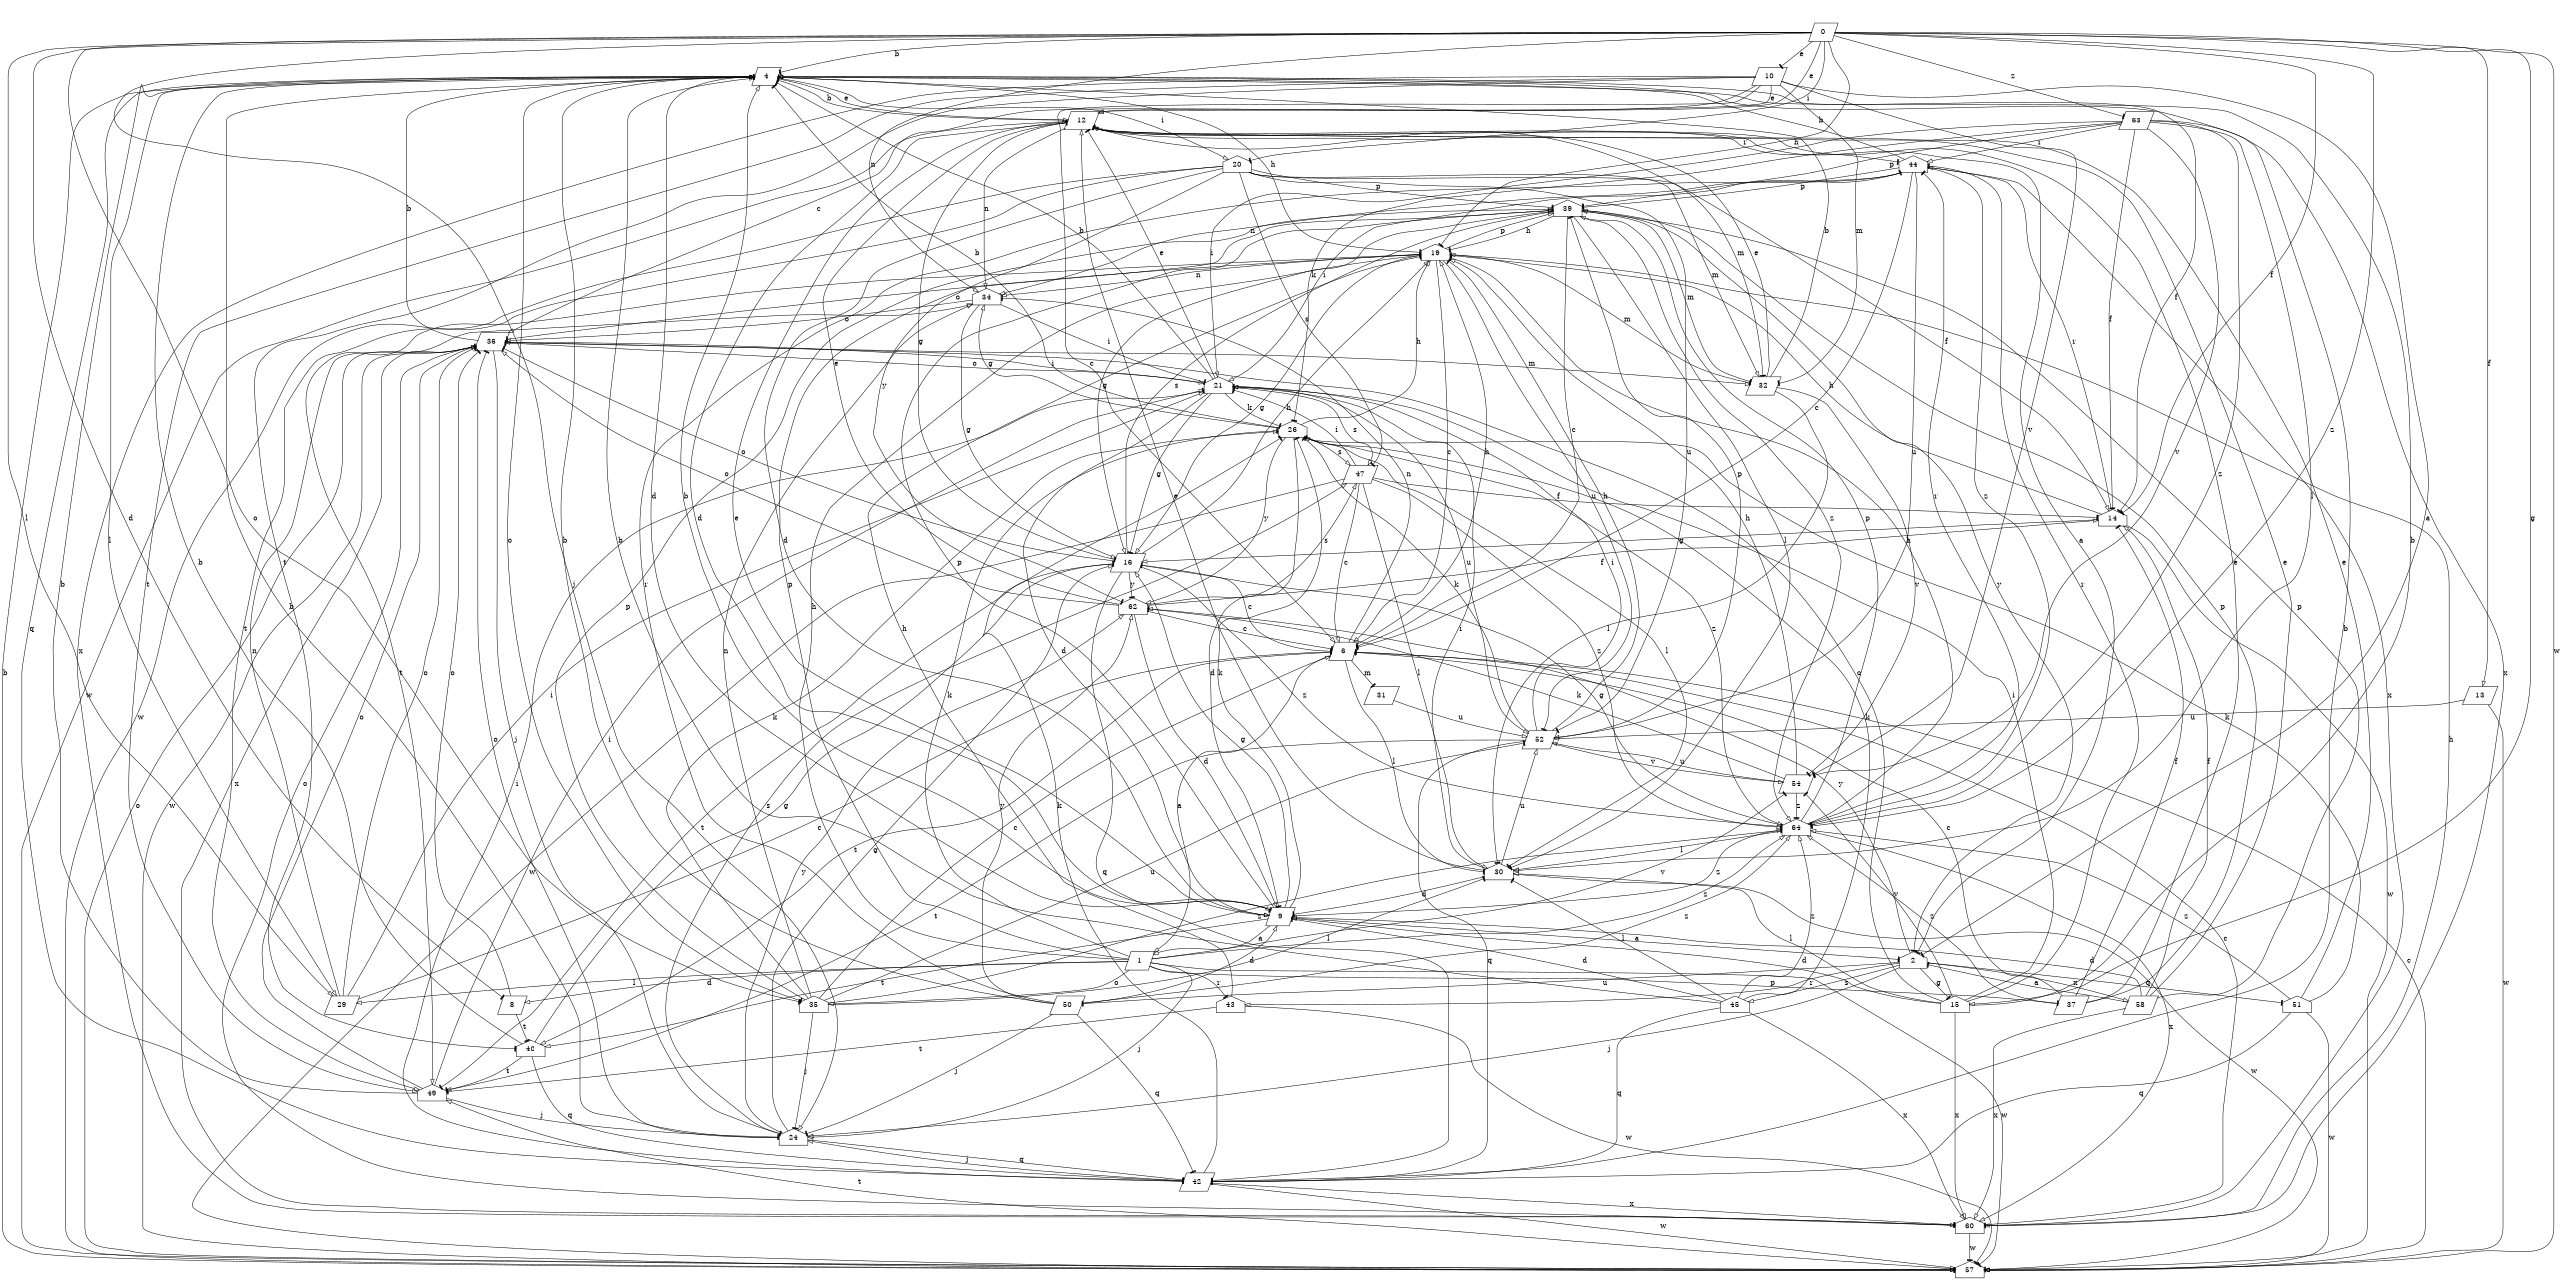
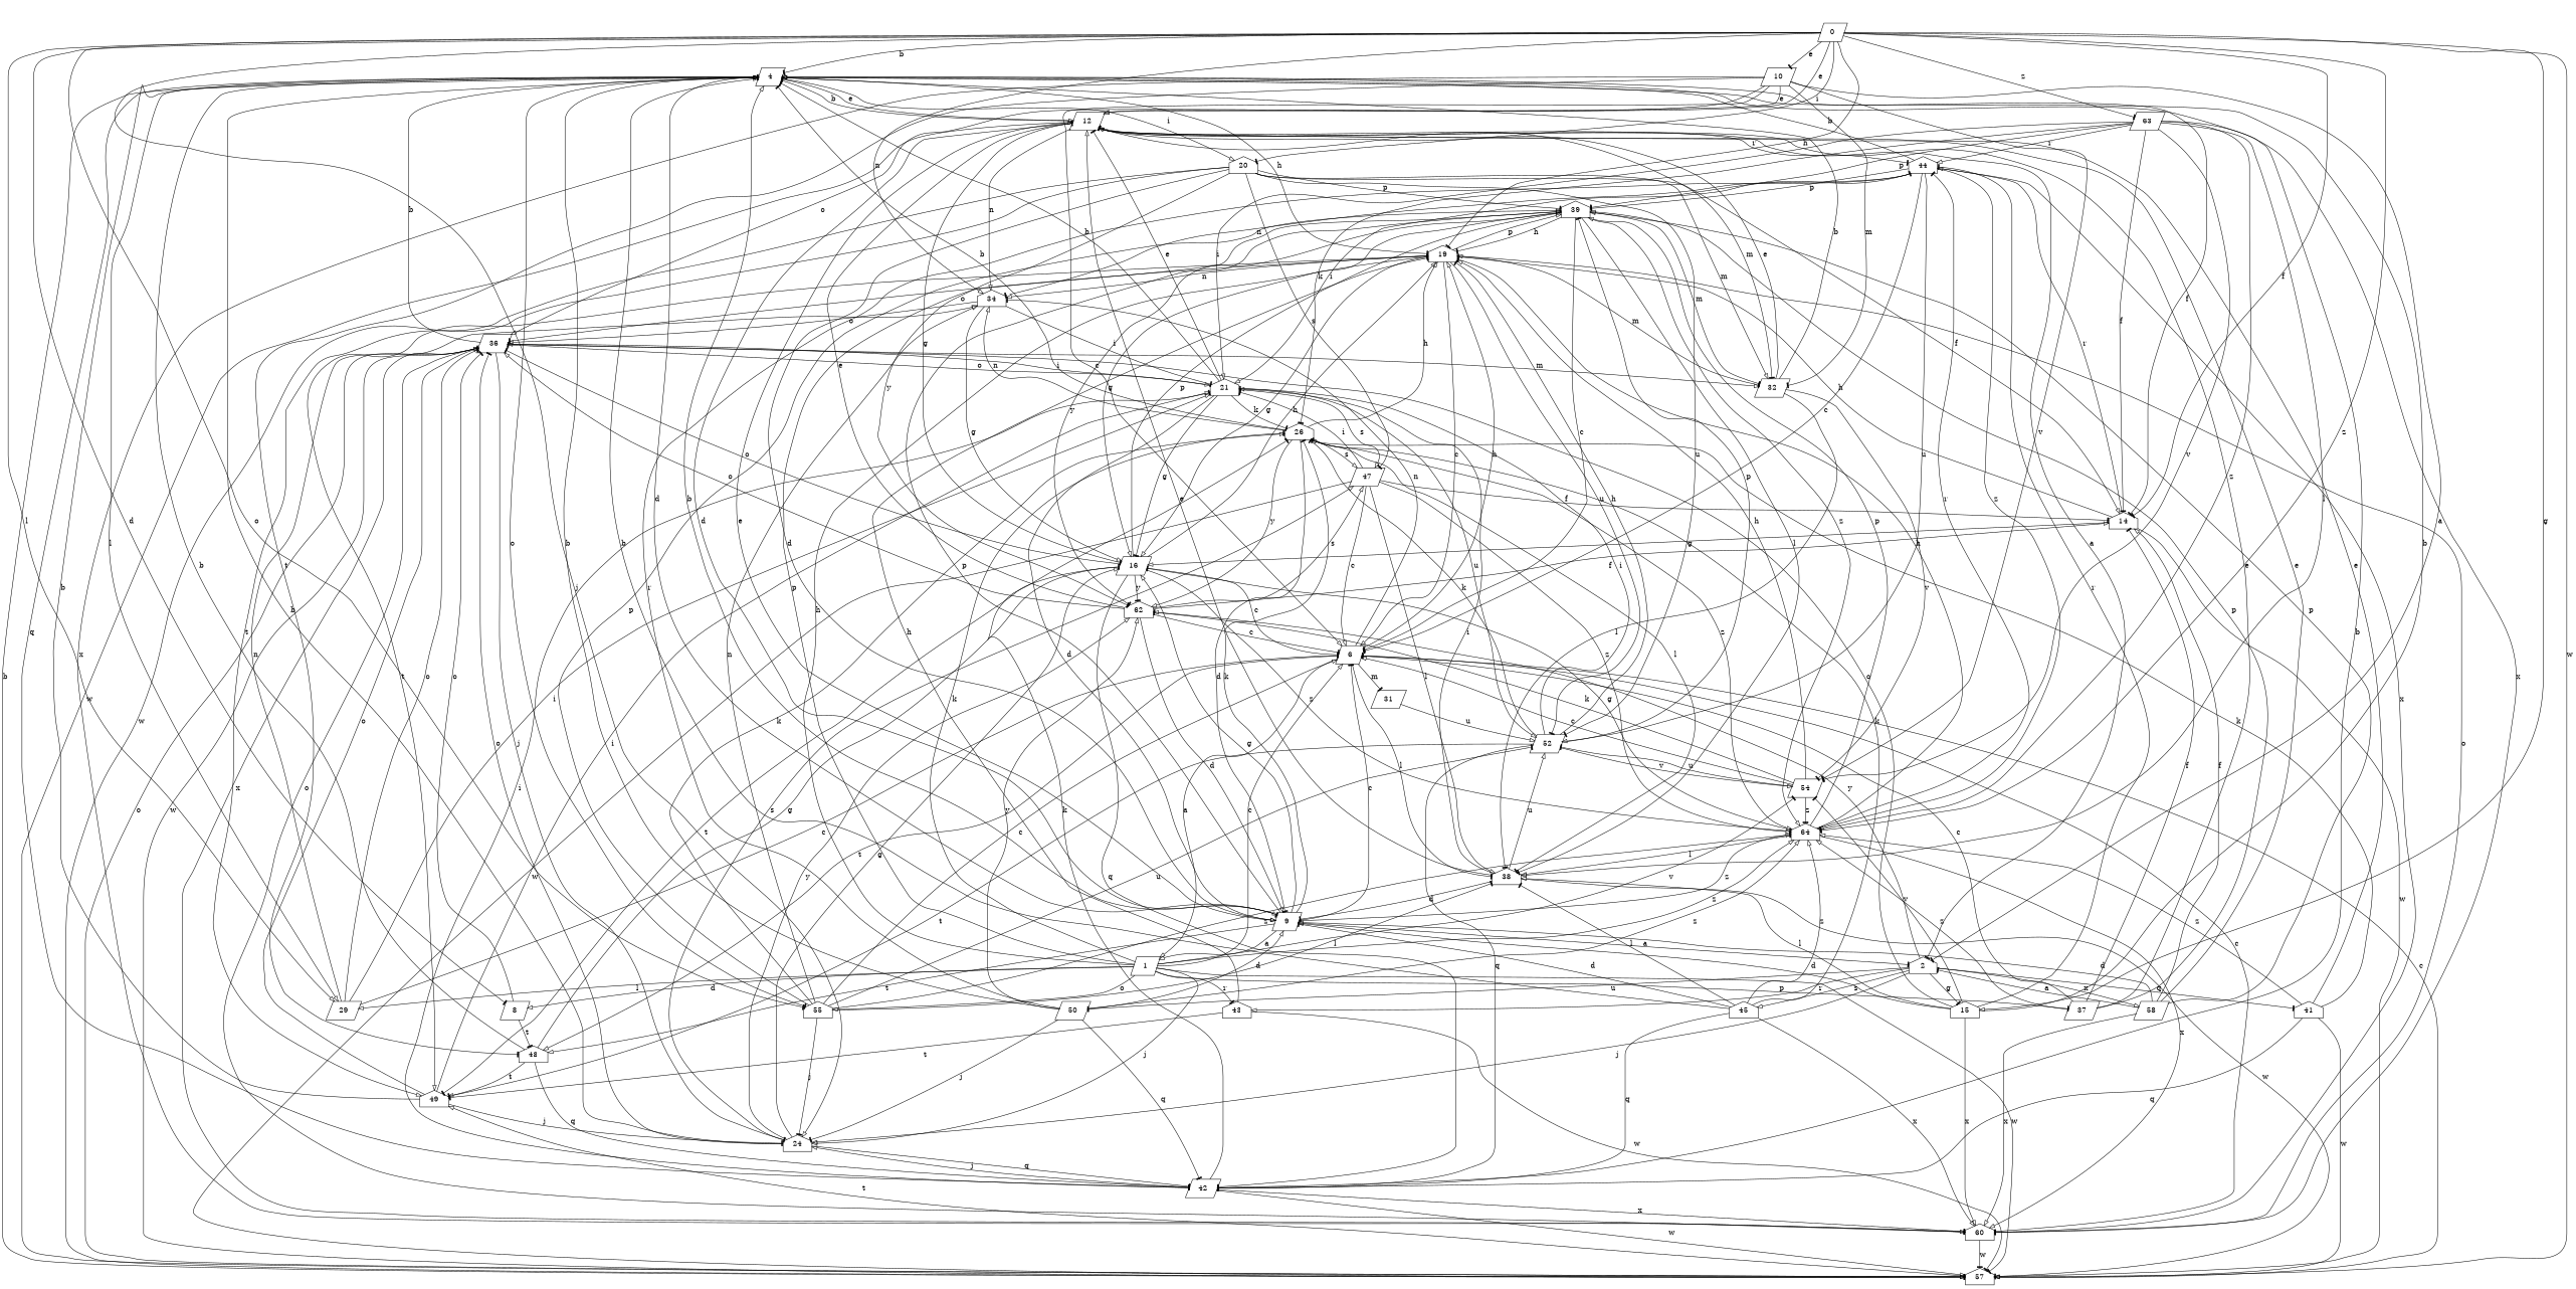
  strict digraph {
    node [shape=parallelogram]
    edge [arrowhead=onormal]
    0
    4
    8
    10
    12
-   13
    14 [shape=house]
    15 [shape=house]
    19 [shape=house]
    20 [shape=house]
    24 [shape=house]
    29
    34 [shape=house]
-   35 [shape=house]
+   35 [shape=house label=55]
    57 [shape=house]
    63
    64 [shape=house]
    9
    42
-   48 [shape=house label=40]
+   48 [shape=house]
    36
    6
    54
    2 [shape=house]
    32
    49 [shape=house]
    60 [shape=house]
    16
    44 [shape=house]
    52
-   30 [shape=house]
+   30 [shape=house label=38]
    21 [shape=house]
    39 [shape=house]
    62 [shape=house]
    47
    26 [shape=house]
    1
    37
    43 [shape=house]
    31
-   41 [shape=house label=51]
+   41 [shape=house]
    45 [shape=house]
    50
    58
    0 -> 4 [arrowhead=tee label=b]
    0 -> 8 [arrowhead=tee label=d]
    0 -> 10 [arrowhead=tee label=e]
    0 -> 12 [label=e]
-   0 -> 13 [label=f]
    0 -> 14 [arrowhead=tee label=f]
    0 -> 15 [label=g]
    0 -> 19 [arrowhead=tee label=h]
    0 -> 20 [arrowhead=tee label=i]
    0 -> 24 [label=j]
    0 -> 29 [label=l]
    0 -> 34 [label=n]
    0 -> 35 [arrowhead=tee label=o]
    0 -> 57 [label=w]
    0 -> 63 [arrowhead=tee label=z]
    0 -> 64 [arrowhead=tee label=z]
    4 -> 12 [label=e]
    4 -> 14 [arrowhead=tee label=f]
    4 -> 19 [arrowhead=tee label=h]
    4 -> 20 [label=i]
    4 -> 29 [label=l]
    4 -> 35 [arrowhead=tee label=o]
    4 -> 9 [label=d]
    4 -> 42 [arrowhead=tee label=q]
    8 -> 48 [arrowhead=tee label=t]
    8 -> 36 [arrowhead=tee label=o]
    10 -> 12 [label=e]
    10 -> 48 [arrowhead=tee label=t]
-   10 -> 36 [label=c]
+   10 -> 36 [label=o]
    10 -> 6 [label=c]
    10 -> 54 [arrowhead=tee label=v]
    10 -> 2 [arrowhead=tee label=a]
    10 -> 32 [arrowhead=tee label=m]
-   10 -> 49 [label=t]
    10 -> 60 [arrowhead=tee label=x]
    12 -> 4 [arrowhead=tee label=b]
    12 -> 34 [label=n]
    12 -> 57 [arrowhead=tee label=w]
    12 -> 9 [arrowhead=tee label=d]
    12 -> 2 [arrowhead=tee label=a]
    12 -> 32 [arrowhead=tee label=m]
    12 -> 16 [arrowhead=tee label=g]
    12 -> 44 [arrowhead=tee label=r]
-   13 -> 57 [label=w]
-   13 -> 52 [label=u]
    14 -> 19 [arrowhead=tee label=h]
    14 -> 57 [label=w]
    14 -> 16 [label=g]
    14 -> 44 [label=r]
    15 -> 4 [label=b]
    15 -> 9 [label=d]
    15 -> 36 [label=o]
    15 -> 54 [arrowhead=tee label=v]
    15 -> 60 [label=x]
    15 -> 44 [arrowhead=tee label=r]
    15 -> 30 [label=l]
-   15 -> 21 [label=i]
    19 -> 34 [label=n]
    19 -> 36 [arrowhead=tee label=o]
    19 -> 6 [label=c]
    19 -> 32 [arrowhead=tee label=m]
    19 -> 49 [label=t]
    19 -> 16 [label=g]
    19 -> 52 [arrowhead=tee label=u]
    19 -> 39 [label=p]
    20 -> 14 [label=f]
    20 -> 57 [label=w]
    20 -> 9 [label=d]
    20 -> 32 [label=m]
    20 -> 49 [label=t]
    20 -> 52 [arrowhead=tee label=u]
    20 -> 39 [arrowhead=tee label=p]
    20 -> 62 [arrowhead=tee label=y]
    20 -> 47 [arrowhead=tee label=s]
    24 -> 4 [arrowhead=tee label=b]
    24 -> 42 [arrowhead=tee label=q]
    24 -> 36 [arrowhead=tee label=o]
    24 -> 16 [label=g]
    24 -> 62 [label=y]
    24 -> 47 [label=s]
    29 -> 34 [label=n]
    29 -> 36 [arrowhead=tee label=o]
    29 -> 6 [arrowhead=tee label=c]
    29 -> 21 [label=i]
    34 -> 36 [label=o]
    34 -> 16 [label=g]
    34 -> 21 [arrowhead=tee label=i]
    35 -> 24 [arrowhead=tee label=j]
    35 -> 34 [label=n]
    35 -> 64 [arrowhead=tee label=z]
    35 -> 6 [label=c]
    35 -> 52 [arrowhead=tee label=u]
    35 -> 30 [arrowhead=tee label=l]
    35 -> 39 [label=p]
    35 -> 26 [label=k]
    57 -> 4 [label=b]
    57 -> 36 [arrowhead=tee label=o]
    57 -> 6 [arrowhead=tee label=c]
    57 -> 49 [label=t]
    63 -> 14 [arrowhead=tee label=f]
    63 -> 64 [arrowhead=tee label=z]
    63 -> 54 [arrowhead=tee label=v]
-   63 -> 60 [label=x]
+   63 -> 60 [arrowhead=tee label=x]
    63 -> 44 [label=r]
    63 -> 30 [label=l]
    63 -> 21 [label=i]
    63 -> 39 [arrowhead=tee label=p]
    63 -> 26 [arrowhead=tee label=k]
    64 -> 19 [arrowhead=tee label=h]
    64 -> 60 [label=x]
    64 -> 16 [arrowhead=tee label=g]
    64 -> 44 [arrowhead=tee label=r]
    64 -> 30 [label=l]
    64 -> 39 [label=p]
    9 -> 4 [label=b]
    9 -> 12 [label=e]
    9 -> 64 [label=z]
    9 -> 48 [label=t]
+   9 -> 6 [arrowhead=tee label=c]
    9 -> 2 [arrowhead=tee label=a]
    9 -> 16 [label=g]
    9 -> 39 [label=p]
    9 -> 26 [arrowhead=tee label=k]
    9 -> 1 [label=a]
    42 -> 4 [label=b]
    42 -> 24 [label=j]
    42 -> 57 [label=w]
    42 -> 60 [arrowhead=tee label=x]
    42 -> 21 [arrowhead=tee label=i]
    42 -> 26 [arrowhead=tee label=k]
    48 -> 4 [arrowhead=tee label=b]
    48 -> 42 [arrowhead=tee label=q]
    48 -> 49 [label=t]
    48 -> 16 [arrowhead=tee label=g]
    36 -> 4 [label=b]
    36 -> 24 [arrowhead=tee label=j]
    36 -> 57 [label=w]
    36 -> 32 [label=m]
    36 -> 60 [label=x]
    36 -> 21 [label=i]
    6 -> 19 [label=h]
    6 -> 34 [arrowhead=tee label=n]
    6 -> 48 [label=t]
    6 -> 30 [arrowhead=tee label=l]
    6 -> 1 [label=a]
    6 -> 31 [arrowhead=tee label=m]
    54 -> 19 [label=h]
    54 -> 64 [arrowhead=tee label=z]
-   54 -> 52 [label=u]
+   54 -> 6 [label=c]
+   54 -> 52 [arrowhead=tee label=u]
    54 -> 62 [arrowhead=tee label=k]
    2 -> 15 [arrowhead=tee label=g]
    2 -> 24 [label=j]
    2 -> 62 [label=y]
    2 -> 43 [label=r]
    2 -> 41 [arrowhead=tee label=q]
    2 -> 45 [label=s]
    2 -> 50 [arrowhead=tee label=u]
    2 -> 58 [label=x]
    32 -> 4 [arrowhead=tee label=b]
    32 -> 12 [arrowhead=tee label=e]
    32 -> 54 [arrowhead=tee label=v]
    32 -> 30 [arrowhead=tee label=l]
    49 -> 4 [label=b]
    49 -> 24 [arrowhead=tee label=j]
    49 -> 36 [label=o]
    49 -> 21 [label=i]
-   60 -> 19 [label=h]
+   60 -> 19 [label=o]
    60 -> 57 [arrowhead=tee label=w]
    60 -> 36 [label=o]
    60 -> 6 [arrowhead=tee label=c]
    16 -> 19 [label=h]
    16 -> 64 [arrowhead=tee label=z]
    16 -> 42 [arrowhead=tee label=q]
    16 -> 36 [arrowhead=tee label=o]
    16 -> 6 [arrowhead=tee label=c]
    16 -> 49 [arrowhead=tee label=t]
-   16 -> 39 [label=s]
+   16 -> 39 [label=p]
    16 -> 62 [arrowhead=tee label=y]
    44 -> 4 [label=b]
-   44 -> 34 [label=n]
+   44 -> 34 [arrowhead=tee label=n]
    44 -> 64 [label=z]
    44 -> 6 [arrowhead=tee label=c]
    44 -> 60 [arrowhead=tee label=x]
    44 -> 52 [label=u]
    44 -> 21 [label=i]
    44 -> 39 [arrowhead=tee label=p]
    52 -> 19 [arrowhead=tee label=h]
    52 -> 42 [arrowhead=tee label=q]
    52 -> 54 [label=v]
    52 -> 49 [arrowhead=tee label=t]
    52 -> 21 [arrowhead=tee label=i]
    52 -> 39 [arrowhead=tee label=p]
    52 -> 26 [arrowhead=tee label=k]
    30 -> 12 [label=e]
    30 -> 57 [arrowhead=tee label=w]
    30 -> 9 [arrowhead=tee label=d]
    30 -> 52 [label=u]
    30 -> 21 [label=i]
    21 -> 4 [arrowhead=tee label=b]
    21 -> 12 [arrowhead=tee label=e]
    21 -> 9 [label=d]
    21 -> 36 [arrowhead=tee label=o]
    21 -> 16 [arrowhead=tee label=g]
    21 -> 52 [label=u]
    21 -> 47 [label=s]
    21 -> 26 [arrowhead=tee label=k]
    39 -> 19 [arrowhead=tee label=h]
    39 -> 64 [label=z]
    39 -> 6 [arrowhead=tee label=c]
    39 -> 32 [arrowhead=tee label=m]
    39 -> 16 [label=g]
    39 -> 30 [arrowhead=tee label=l]
-   39 -> 2 [arrowhead=tee label=y]
+   39 -> 62 [arrowhead=tee label=y]
    62 -> 12 [arrowhead=tee label=e]
    62 -> 14 [label=f]
    62 -> 9 [label=d]
    62 -> 36 [label=o]
    62 -> 6 [arrowhead=tee label=c]
    62 -> 47 [label=s]
    47 -> 14 [arrowhead=tee label=f]
    47 -> 57 [arrowhead=tee label=w]
    47 -> 64 [label=z]
    47 -> 6 [label=c]
    47 -> 30 [label=l]
    47 -> 21 [arrowhead=tee label=i]
    26 -> 4 [arrowhead=tee label=b]
    26 -> 19 [label=h]
-   26 -> 34 [label=g]
+   26 -> 34 [label=n]
    26 -> 64 [label=z]
    26 -> 9 [arrowhead=tee label=d]
    26 -> 30 [arrowhead=tee label=l]
    26 -> 62 [label=y]
    26 -> 47 [label=s]
    1 -> 8 [label=d]
    1 -> 19 [arrowhead=tee label=h]
    1 -> 24 [label=j]
    1 -> 29 [label=l]
    1 -> 35 [label=o]
    1 -> 57 [arrowhead=tee label=w]
    1 -> 64 [label=z]
+   1 -> 6 [label=c]
    1 -> 54 [arrowhead=tee label=v]
    1 -> 39 [label=p]
    1 -> 26 [arrowhead=tee label=k]
    1 -> 37 [arrowhead=tee label=p]
    1 -> 43 [arrowhead=tee label=r]
    37 -> 12 [label=e]
    37 -> 14 [arrowhead=tee label=f]
    37 -> 64 [label=z]
    37 -> 6 [arrowhead=tee label=c]
    37 -> 39 [label=p]
    43 -> 19 [arrowhead=tee label=h]
    43 -> 57 [arrowhead=tee label=w]
    43 -> 49 [arrowhead=tee label=t]
    31 -> 52 [label=u]
    41 -> 12 [label=e]
    41 -> 57 [label=w]
    41 -> 64 [label=z]
    41 -> 42 [arrowhead=tee label=q]
    41 -> 26 [label=k]
    45 -> 4 [label=b]
    45 -> 64 [label=z]
    45 -> 9 [arrowhead=tee label=d]
    45 -> 42 [arrowhead=tee label=q]
    45 -> 60 [label=x]
    45 -> 30 [arrowhead=tee label=l]
    45 -> 26 [arrowhead=tee label=k]
    50 -> 4 [label=b]
    50 -> 24 [arrowhead=tee label=j]
    50 -> 64 [label=z]
    50 -> 9 [label=d]
    50 -> 42 [arrowhead=tee label=q]
    50 -> 44 [arrowhead=tee label=r]
    50 -> 62 [label=y]
    58 -> 12 [arrowhead=tee label=e]
    58 -> 14 [label=f]
    58 -> 9 [label=d]
    58 -> 2 [arrowhead=tee label=a]
    58 -> 60 [label=x]
    58 -> 39 [label=p]
  }
